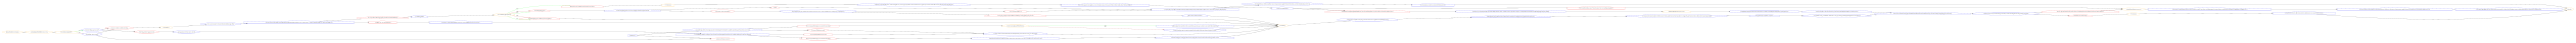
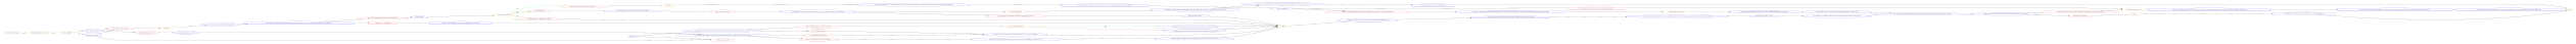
  digraph {
    fontname="EB Garamond"
    rankdir=LR
    node [color=blue fontname="EB Garamond" shape=house]
    edge [arrowhead=odot fontname="EB Garamond"]
    "QuincyRank2Convo4 begins." [color=orange shape=octagon]
    n2 [color=orange label="Boolean QuincyBlackMarket is now true." shape=octagon]
    n3 [color=orange label="Check boolean QuincyFlirt"]
    n4 [label="hey sweet thing, u got a second?" shape=octagon]
    n5 [label="hey famalam, u got a second?" shape=octagon]
    n6 [color=red label="Sweet thing, huh? ;) I got promoted." shape=octagon]
    n7 [color=red label="I sense you're about to ask for something..." shape=octagon]
    n8 [color=red label="Famalam, huh? I got promoted."]
    n9 [label="gotta appreciate it when i see it, thats all" shape=octagon]
    n10 [color=orange label="+5 Chemistry"]
    n11 [label="i was wondering, while ur running ur sexy ass around 4 every1 doing the bitchwork, if u could do something 4 ur lux mans back here"]
    n12 [label="what, i can't just say hi 2 my new favourite resident space freak?" shape=octagon]
    n13 [label="hahaha yeah" shape=octagon]
    n14 [label="i was wondering, while ur running around 4 every1 doing the bitchwork, if u could do something 4 ur favourite mans over here" shape=octagon]
    n15 [color=red label="For you, anything. What do you need?"]
    n16 [color=red label="Wait. Are you just flattering me to ask me for something?" shape=octagon]
    n17 [label="see, don't think its fair they got u running around doing everybodys bitchwork, is all. i'm tryina do *u* a favour, really, by asking u to 2 some little things 4 me"]
    n18 [color=red label="Of course. What do you need?" shape=octagon]
    n19 [color=red label="Wait. Are you just flattering me to ask me for something?"]
    n20 [label="see, there r easier tracks for all this shit, but His Maj heroboy won't believe me so he got u running laps" shape=octagon]
    n21 [label="naaaah sweet thing, u got it wrong. just trying 2 make ur day a little easier, n tell u how i see things. both can be true, u know"]
    n22 [color=red label="I was right. You *are* after something."]
    n23 [color=red label="You can just ask me for things, Quincy. You don't need the fake flattery."]
    n24 [color=orange label="Check boolean QuincyDrifterNoHome" shape=octagon]
    n25 [color=orange label="+15 Chemistry" shape=octagon]
    n26 [label="i know His Maj got u running laps all over town, doing shit 4 ever1, but there r easier tracks 2 get what we need"]
    n27 [label="look just bc i need something doesn't mean we can't be helping each other out, u know?"]
    n28 [label="y u thinking its fake?"]
    n29 [label="naaah famalam, this is just what we do 4 each other. u got me, i got u. i know u not used 2 this kinda thing :)"]
    n30 [label="heey nah famalam u got it wrong. just trying 2 make ur day a little easier. thats what fam is for, yeah?" shape=octagon]
    n31 [label="so here's the sitch, yeah? moneys no good on the street. but it is good in this stupid K.O.L. thing" shape=octagon]
    n32 [color=orange label="Check boolean QuincyHonesty" shape=octagon]
    n33 [label="world might be going to fk but there's still a buck to be made, so the feds gonna keep pushin' that buy buy buy"]
    n34 [color=red label="Quincy. You want \"realness\" from me? I want it in return."]
    n35 [color=red label="I don't like playing games."]
    n36 [color=red label="Not worth fighting over... What do you want, Quincy?"]
    n37 [label="dont u look at the monster under ur bed that ate ur brotha, naaah fam, buy buy buy, read me? u happy if u got that sweet stereo. distract. divert. spend spend spend" shape=octagon]
    n38 [color=orange label="+15 Chemistry"]
    n39 [label="n u think i'm playing them? c'mon cuz, thought we had moved past that shit"]
    n40 [label="fking same story everywhere. every time"]
    n41 [label="yeah? fine. u want the truth? here. i want whats good 4 me, n if i can get it by tellin u what u wanna hear? i'm gonna say it. doesn't make it fake. means i just know how 2 play the game" shape=octagon]
-   n42 [color=red label="So did I."]
    n43 [color=red label="What're you *really* after, Quincy?" shape=octagon]
    n44 [label="but u look like u can get urself some hard cash. n u can get u some goods shipped straight to ur mans quincy-k" shape=octagon]
    n45 [label="facts: rn whats good 4 me is good 4 u. we on the same team. so what u care if i know when 2 smile atchu? the hustle helps u 2"]
    n46 [label="u wanna cling to ur teddy n tell urself stories of good guys n bad guys 2 get urself 2 sleep at night? u do u, cuz. the rest of us live in the real world" shape=octagon]
    n47 [label="same thing as every1 else, whether they wanna tell u the truth r not. i want whats good 4 me. n right now? its also good 4 u" shape=octagon]
    n48 [label="then i turn n trade that to the ppl who still think it'll make their lives a lil less shit. they start seein us like young loxley, givin 2 the needy"]
    n49 [label="so whats the fking problem?"]
    n50 [label="the real world runs on the haves and have nots. who got money n goods? they rule the streets, n u think they lose sleep over it? nah" shape=octagon]
    n51 [color=red label="That's a terrible thing to say."]
    n52 [color=red label="I'm not going to argue with you. What the hell do you want, Quincy? Just spit it out."]
    n53 [label="so what do u say? u buy me some things i can trade, n i make sure the ppl know who got them the goods?" shape=octagon]
    n54 [color=red label="I wish I could introduce you to Parvos Granum. You two would get along *great.*"]
    n55 [color=red label="Because I don't like getting played, Quincy. If you want something from me, you ask for it. End of story. Keep it honest."]
    n56 [label="get ur head outta yer arse b4 u turn into His Maj over there"]
    n57 [label="glad ur comin' around 2 see them"]
    n58 [color=red label="I'll see what I can do. If it helps."]
    n59 [color=red label="I know a guy who thinks money is the answer to everything. You two would love each other. Parvos Granum."]
    n60 [color=orange label="Boolean QuincyParvos is now true." shape=octagon]
    n61 [label="ok ok fine. sorry. u hustle all ur life, u get used 2 doing the dance. what i wanted was this. u got cash or can get it. n the greedy shits at kinemantic still shipping goods 2 this shithole" shape=octagon]
    "Chat ends." [color=orange shape=octagon]
    n63 [color=orange label="+5 Chemistry"]
    n64 [label="i know when ur insulting me, m8. don't need 2 know the name 2 know when ur calling me greed. u wanna cling to ur teddy n tell urself stories of good guys n bad guys? u do u"]
    n65 [color=orange label="Boolean QuincyHonesty is now true."]
    n66 [label="yeeeaah that's what i'm talkin' about. knew i could count on u to come thru for ur mans"]
    n67 [label="the rest of us live in the real world. n the real world runs on the haves n have nots. who got money n goods? they rule the streets, n u think they lose sleep over it? nah"]
    n68 [label="world might be going to fk but there's still a buck to be made, so the feds gonna keep pushin' that buy buy buy" shape=octagon]
    n69 [label="if this parvos guy agrees with me? that means he seen some shit n knows how life rly goes. so get ur head outta yer arse b4 u turn into His Maj over there"]
    n70 [label="so here's the play: u take ur hard cash n u get me some goods shipped straight to ur mans quincy-k"]
    "QuincyRank2Convo4 begins." -> n2
    n2 -> n3
    n3 -> n4 [arrowhead=tee color=green label=true]
    n3 -> n5 [color=brown label=false]
    n4 -> n6 [arrowhead=vee]
    n4 -> n7 [arrowhead=tee]
    n5 -> n7
    n5 -> n8
    n6 -> n9 [arrowhead=tee]
    n7 -> n10 [arrowhead=tee]
    n9 -> n11 [arrowhead=tee]
    n10 -> n12 [arrowhead=tee]
    n11 -> n15
    n11 -> n16 [arrowhead=tee]
    n12 -> n17 [arrowhead=tee]
    n13 -> n8 [arrowhead=tee]
    n13 -> n14
    n14 -> n18 [arrowhead=vee]
    n14 -> n19
    n15 -> n20 [arrowhead=tee]
    n16 -> n21 [arrowhead=vee]
    n17 -> n22 [arrowhead=tee]
    n17 -> n23
    n18 -> n20
    n19 -> n24 [arrowhead=tee]
    n20 -> n25 [arrowhead=vee]
    n21 -> n26 [arrowhead=tee]
    n22 -> n27
    n23 -> n28 [arrowhead=tee]
    n24 -> n29 [color=green label=true]
    n24 -> n30 [arrowhead=vee color=brown label=false]
    n25 -> n31
    n26 -> n25
    n27 -> n25 [arrowhead=tee]
    n28 -> n32 [arrowhead=vee]
    n29 -> n25 [arrowhead=vee]
    n30 -> n25 [arrowhead=tee]
    n31 -> n33 [arrowhead=vee]
    n32 -> n34 [color=green label=true]
    n32 -> n35 [color=green label=true]
    n32 -> n35 [arrowhead=vee color=brown label=false]
    n32 -> n36 [arrowhead=tee color=green label=true]
    n32 -> n36 [color=brown label=false]
    n33 -> n37 [arrowhead=vee]
    n34 -> n38
    n35 -> n39
    n36 -> n25 [arrowhead=tee]
    n37 -> n40
    n38 -> n41
-   n39 -> n42 [arrowhead=vee]
    n39 -> n43
    n40 -> n44 [arrowhead=vee]
    n41 -> n45 [arrowhead=tee]
-   n42 -> n46 [arrowhead=tee]
    n43 -> n47
    n44 -> n48
    n45 -> n49 [arrowhead=tee]
    n46 -> n50 [arrowhead=tee]
    n47 -> n51 [arrowhead=vee]
    n47 -> n52
    n48 -> n53 [arrowhead=tee]
    n49 -> n54
    n49 -> n55 [arrowhead=vee]
    n50 -> n56 [arrowhead=tee]
    n51 -> n46 [arrowhead=tee]
    n52 -> n57
    n53 -> n58 [arrowhead=tee]
    n53 -> n59
    n54 -> n60 [arrowhead=vee]
    n55 -> n61 [arrowhead=tee]
    n56 -> "Chat ends." [arrowhead=vee]
    n57 -> n25 [arrowhead=vee]
    n58 -> n63
    n59 -> n60 [arrowhead=vee]
    n60 -> n64
    n61 -> n65 [arrowhead=vee]
    n63 -> n66 [arrowhead=vee]
    n64 -> n67 [arrowhead=vee]
    n65 -> n68 [arrowhead=tee]
    n66 -> "Chat ends." [arrowhead=vee]
    n67 -> n69
    n68 -> n70
    n69 -> "Chat ends."
    n70 -> n48 [arrowhead=vee]
  }
